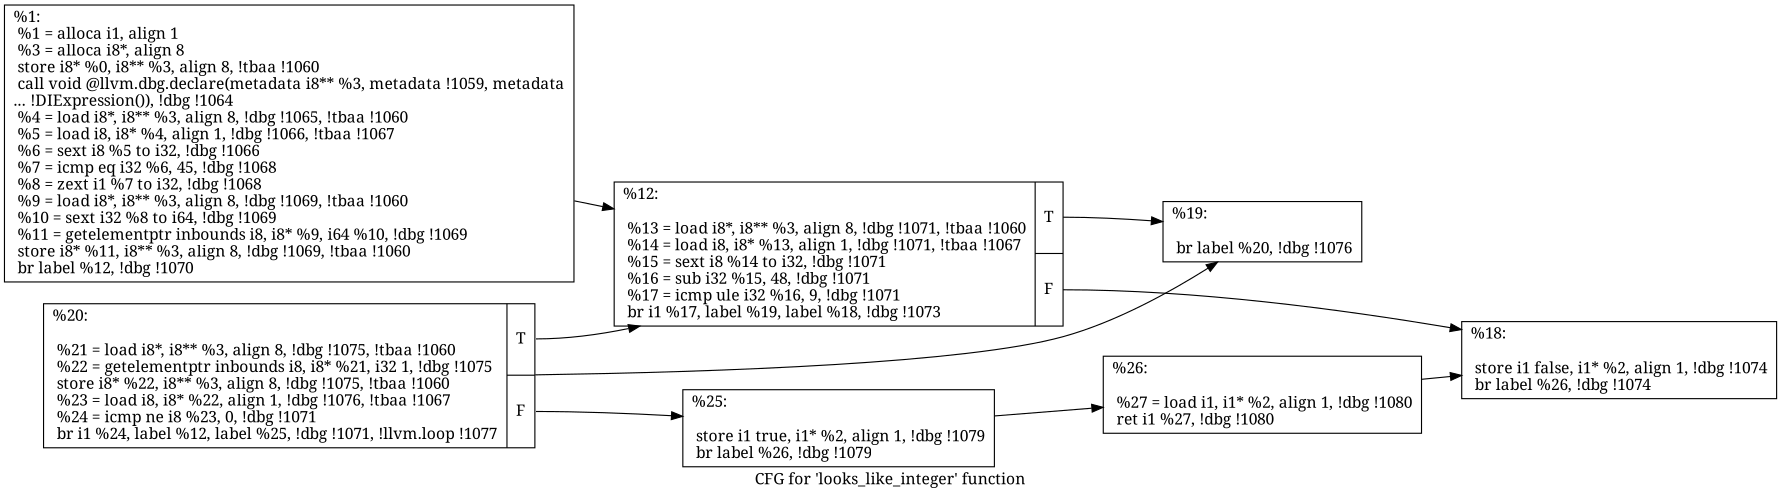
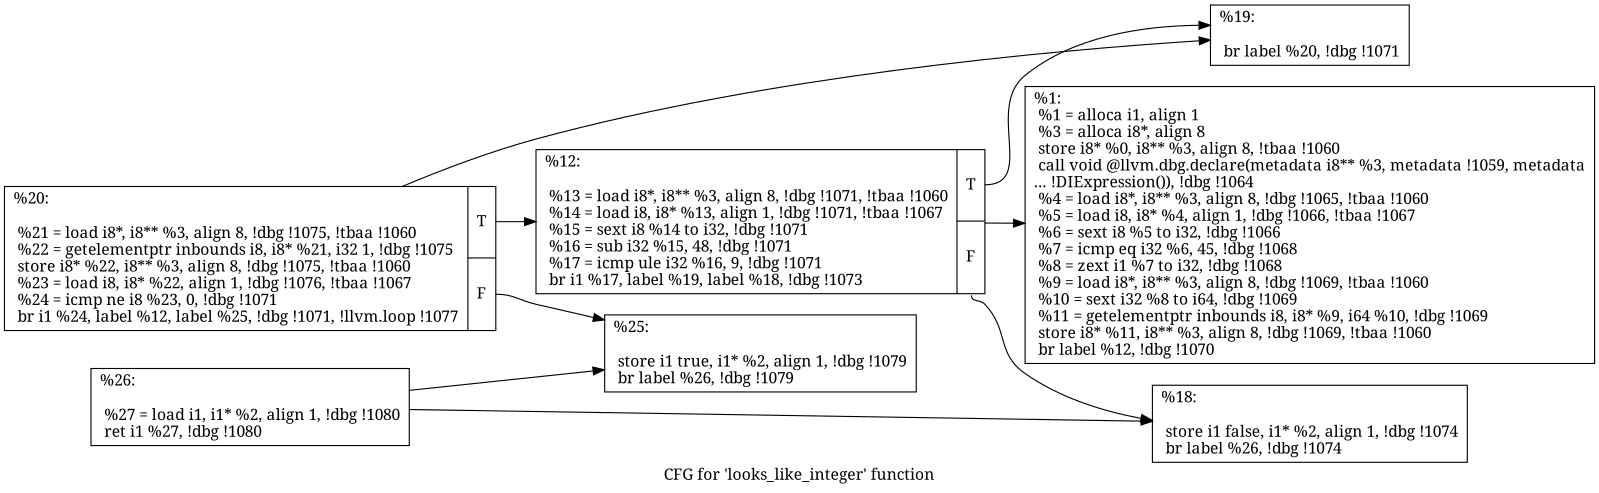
  digraph {
    fontname="Noto Serif"
    label="CFG for 'looks_like_integer' function"
    rankdir=LR
    node [fontname="Noto Serif" shape=record]
    edge [fontname="Noto Serif"]
    n1 [label="{%1:\l  %1 = alloca i1, align 1\l  %3 = alloca i8*, align 8\l  store i8* %0, i8** %3, align 8, !tbaa !1060\l  call void @llvm.dbg.declare(metadata i8** %3, metadata !1059, metadata\l... !DIExpression()), !dbg !1064\l  %4 = load i8*, i8** %3, align 8, !dbg !1065, !tbaa !1060\l  %5 = load i8, i8* %4, align 1, !dbg !1066, !tbaa !1067\l  %6 = sext i8 %5 to i32, !dbg !1066\l  %7 = icmp eq i32 %6, 45, !dbg !1068\l  %8 = zext i1 %7 to i32, !dbg !1068\l  %9 = load i8*, i8** %3, align 8, !dbg !1069, !tbaa !1060\l  %10 = sext i32 %8 to i64, !dbg !1069\l  %11 = getelementptr inbounds i8, i8* %9, i64 %10, !dbg !1069\l  store i8* %11, i8** %3, align 8, !dbg !1069, !tbaa !1060\l  br label %12, !dbg !1070\l}"]
    n2 [label="{%12:\l\l  %13 = load i8*, i8** %3, align 8, !dbg !1071, !tbaa !1060\l  %14 = load i8, i8* %13, align 1, !dbg !1071, !tbaa !1067\l  %15 = sext i8 %14 to i32, !dbg !1071\l  %16 = sub i32 %15, 48, !dbg !1071\l  %17 = icmp ule i32 %16, 9, !dbg !1071\l  br i1 %17, label %19, label %18, !dbg !1073\l|{<s0>T|<s1>F}}"]
-   n3 [label="{%19:\l\l  br label %20, !dbg !1076\l}"]
+   n3 [label="{%19:\l\l  br label %20, !dbg !1071\l}"]
    n4 [label="{%18:\l\l  store i1 false, i1* %2, align 1, !dbg !1074\l  br label %26, !dbg !1074\l}"]
    n5 [label="{%20:\l\l  %21 = load i8*, i8** %3, align 8, !dbg !1075, !tbaa !1060\l  %22 = getelementptr inbounds i8, i8* %21, i32 1, !dbg !1075\l  store i8* %22, i8** %3, align 8, !dbg !1075, !tbaa !1060\l  %23 = load i8, i8* %22, align 1, !dbg !1076, !tbaa !1067\l  %24 = icmp ne i8 %23, 0, !dbg !1071\l  br i1 %24, label %12, label %25, !dbg !1071, !llvm.loop !1077\l|{<s0>T|<s1>F}}"]
    n6 [label="{%25:\l\l  store i1 true, i1* %2, align 1, !dbg !1079\l  br label %26, !dbg !1079\l}"]
    n7 [label="{%26:\l\l  %27 = load i1, i1* %2, align 1, !dbg !1080\l  ret i1 %27, !dbg !1080\l}"]
-   n1 -> n2
+   n2 -> n1
    n2 -> n3 [tailport=s0]
    n2 -> n4 [tailport=s1]
    n5 -> n2 [tailport=s0]
    n5 -> n3
    n5 -> n6 [tailport=s1]
-   n6 -> n7
+   n7 -> n6
    n7 -> n4
  }
